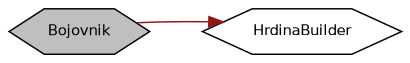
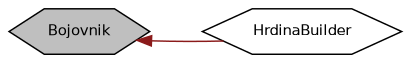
  digraph {
    rankdir=LR
    node [color=black fontname=Helvetica fontsize=10 shape=hexagon style=filled]
    n1 [fillcolor=grey75 fontcolor=black height=0.2 label=Bojovnik width=0.4]
    n2 [fillcolor=white height=0.2 label=HrdinaBuilder width=0.4]
-   n2 -> n1 [color=firebrick4 dir=back fontname=Helvetica fontsize=10 labelfontname=Helvetica labelfontsize=10 style=solid]
+   n1 -> n2 [color=firebrick4 dir=back fontname=Helvetica fontsize=10 labelfontname=Helvetica labelfontsize=10 style=solid]
  }
